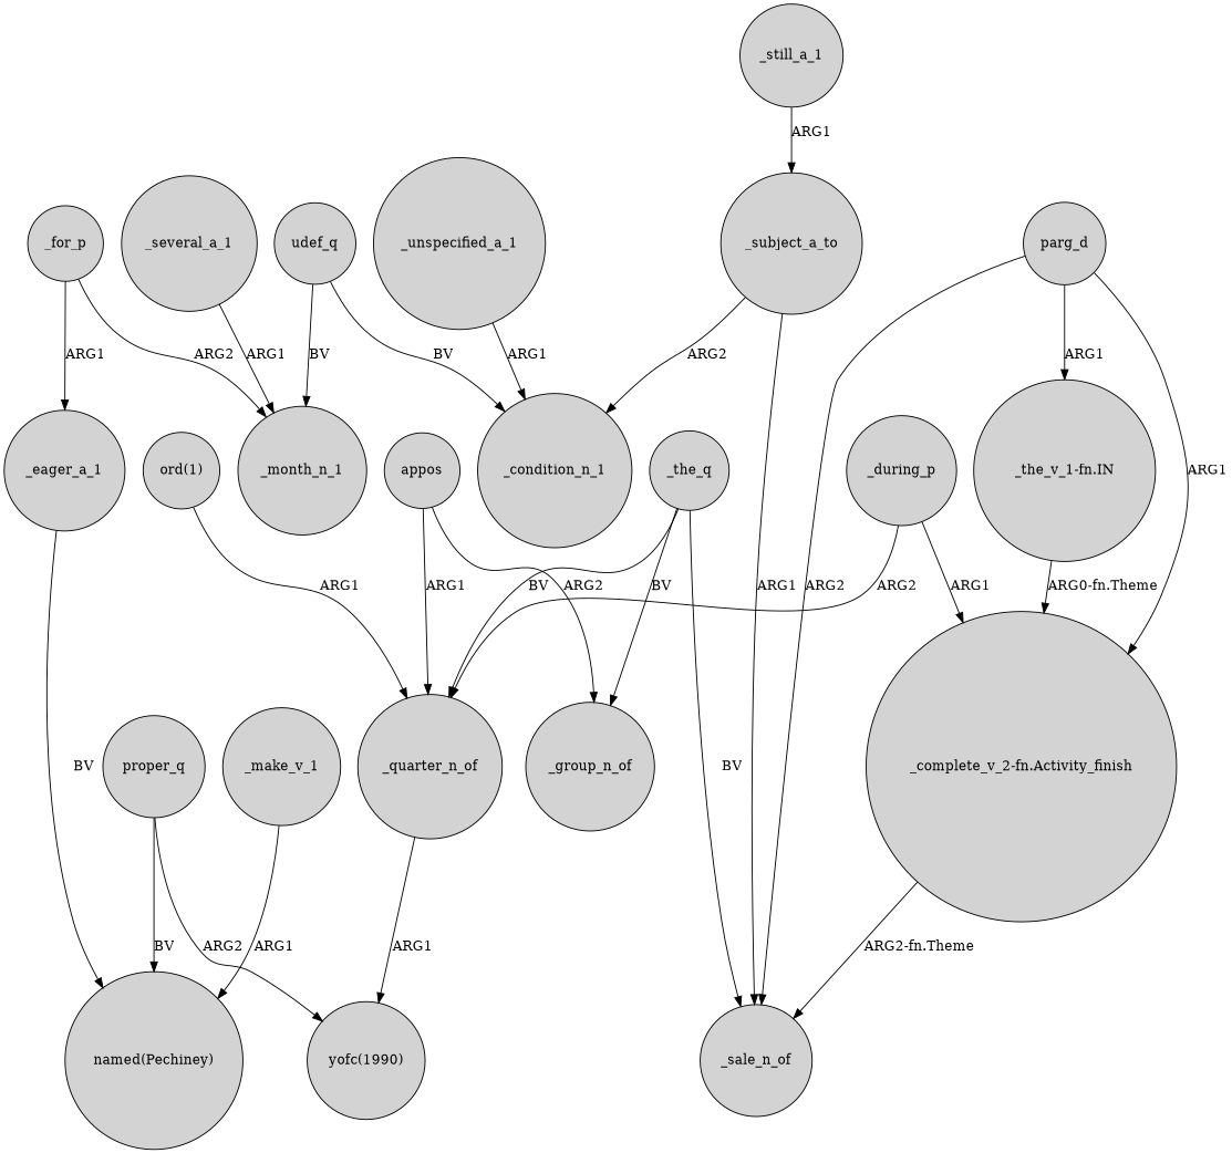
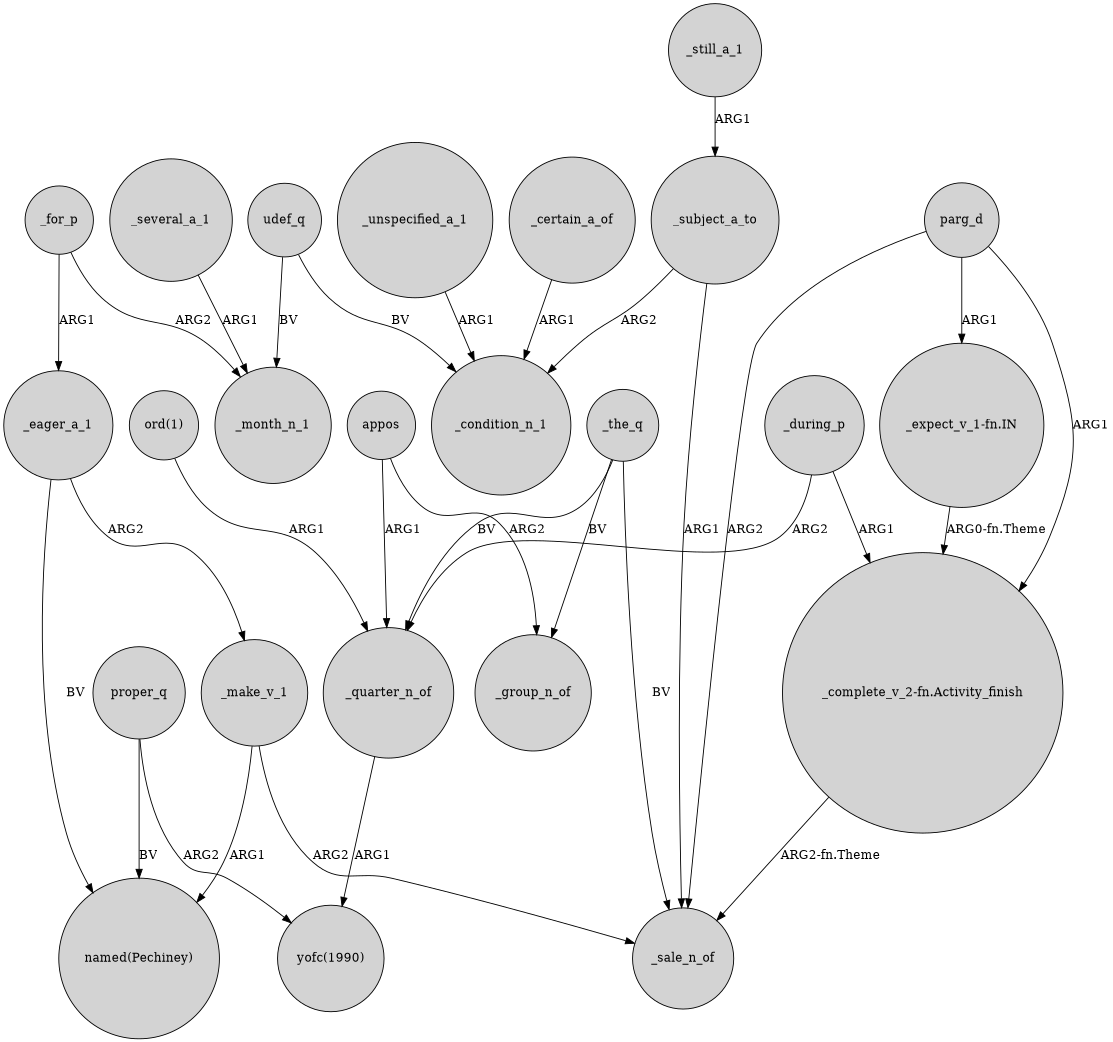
  digraph {
    node [shape=circle style=filled]
    _unspecified_a_1
    _condition_n_1
    _for_p
    _month_n_1
    _eager_a_1
    "named(Pechiney)"
    _make_v_1
    _still_a_1
    _subject_a_to
    _sale_n_of
    proper_q
    "yofc(1990)"
    "_complete_v_2-fn.Activity_finish"
    _the_q
    _group_n_of
    _quarter_n_of
    udef_q
    _several_a_1
    _during_p
    appos
    "ord(1)"
-   "_expect_v_1-fn.IN" [label="_the_v_1-fn.IN"]
+   "_expect_v_1-fn.IN"
    parg_d
+   _certain_a_of
    _unspecified_a_1 -> _condition_n_1 [label=ARG1]
    _for_p -> _month_n_1 [label=ARG2]
    _for_p -> _eager_a_1 [label=ARG1]
    _eager_a_1 -> "named(Pechiney)" [label=BV]
+   _eager_a_1 -> _make_v_1 [label=ARG2]
    _make_v_1 -> "named(Pechiney)" [label=ARG1]
+   _make_v_1 -> _sale_n_of [label=ARG2]
    _still_a_1 -> _subject_a_to [label=ARG1]
    _subject_a_to -> _condition_n_1 [label=ARG2]
    _subject_a_to -> _sale_n_of [label=ARG1]
    proper_q -> "named(Pechiney)" [label=BV]
    proper_q -> "yofc(1990)" [label=ARG2]
    "_complete_v_2-fn.Activity_finish" -> _sale_n_of [label="ARG2-fn.Theme"]
    _the_q -> _sale_n_of [label=BV]
    _the_q -> _group_n_of [label=BV]
    _the_q -> _quarter_n_of [label=BV]
    _quarter_n_of -> "yofc(1990)" [label=ARG1]
    udef_q -> _condition_n_1 [label=BV]
    udef_q -> _month_n_1 [label=BV]
    _several_a_1 -> _month_n_1 [label=ARG1]
    _during_p -> "_complete_v_2-fn.Activity_finish" [label=ARG1]
    _during_p -> _quarter_n_of [label=ARG2]
    appos -> _group_n_of [label=ARG2]
    appos -> _quarter_n_of [label=ARG1]
    "ord(1)" -> _quarter_n_of [label=ARG1]
    "_expect_v_1-fn.IN" -> "_complete_v_2-fn.Activity_finish" [label="ARG0-fn.Theme"]
    parg_d -> _sale_n_of [label=ARG2]
    parg_d -> "_complete_v_2-fn.Activity_finish" [label=ARG1]
    parg_d -> "_expect_v_1-fn.IN" [label=ARG1]
+   _certain_a_of -> _condition_n_1 [label=ARG1]
  }
